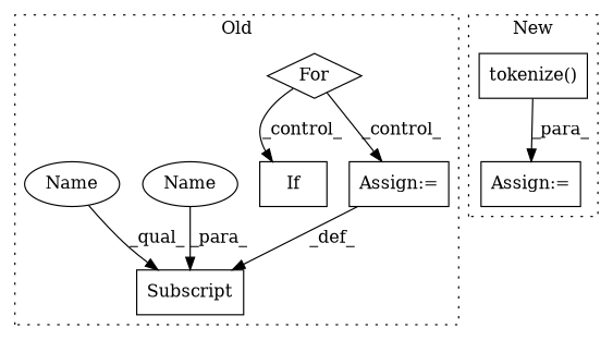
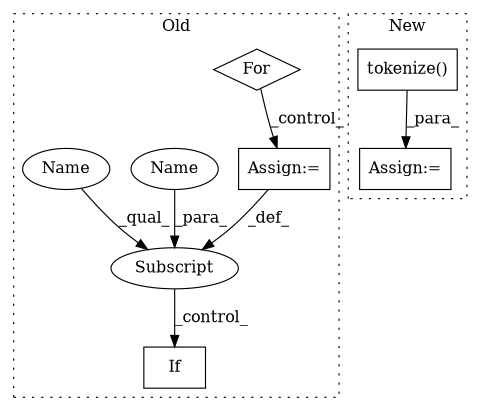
  digraph {
    node [a=68 l=3 shape=box]
    n1 [a=96 label=If s=1601]
-   n2 [a=63 l="6,0" label=Subscript s="1899,0"]
+   n2 [a=63 l="6,0" label=Subscript s="1899,0" shape=ellipse]
    n3 [a=107 l="4,22" label=For s="1471,1500" shape=diamond]
    n4 [label="Assign:=" s=1905]
    n5 [a=87 l=1 label=Name s=1903 shape=ellipse]
    n6 [a=87 label=Name s=1899 shape=ellipse]
    n7 [a=75 l="19,53" label="tokenize()" s="1475,1514"]
    n8 [l=4 label="Assign:=" s=1645]
    subgraph cluster_1 {
      label=Old
      style=dotted
      n1
      n2
      n3
      n4
      n5
      n6
    }
    subgraph cluster_2 {
      label=New
      style=dotted
      n7
      n8
    }
-   n3 -> n1 [label=_control_]
+   n2 -> n1 [label=_control_]
    n3 -> n4 [label=_control_]
    n4 -> n2 [label=_def_]
    n5 -> n2 [label=_para_]
    n6 -> n2 [label=_qual_]
    n7 -> n8 [label=_para_]
  }
